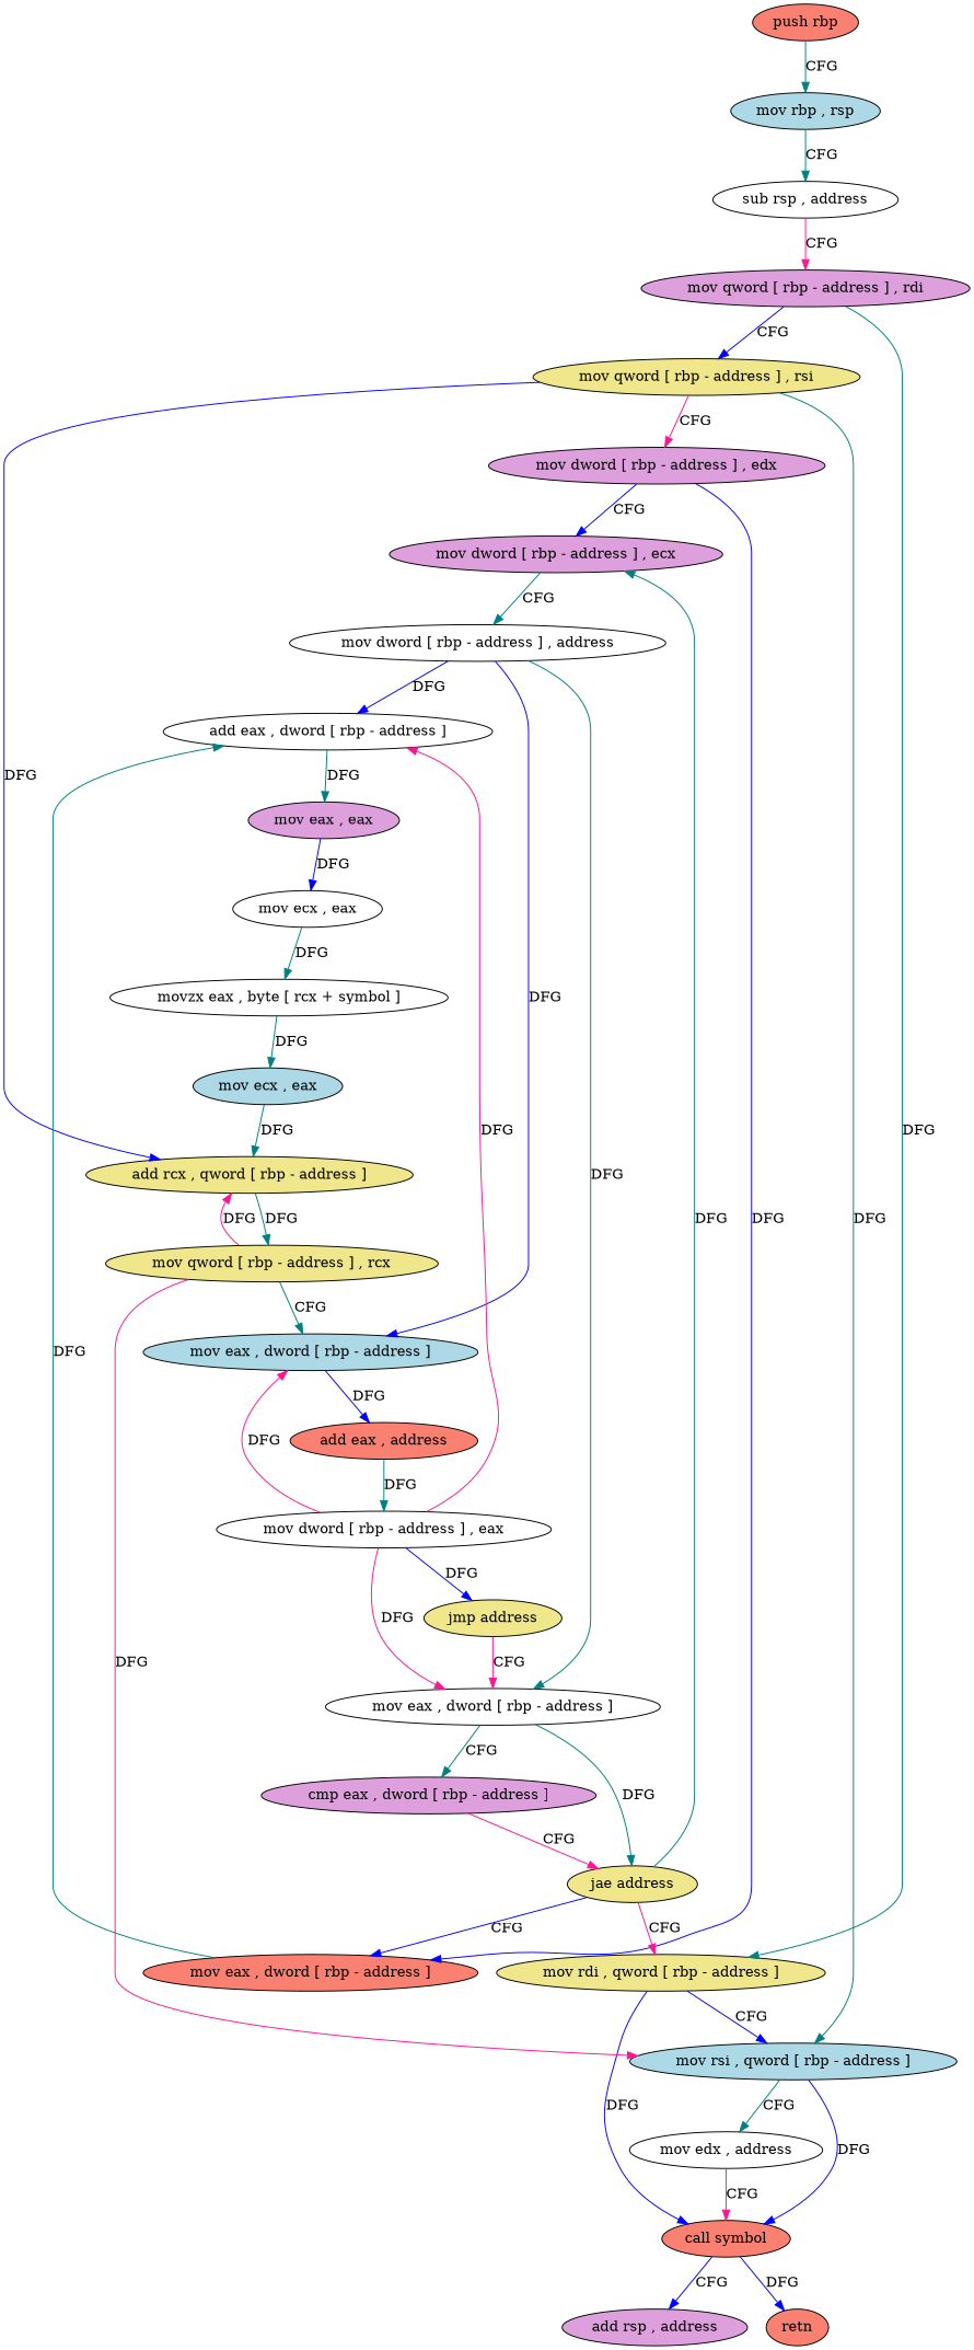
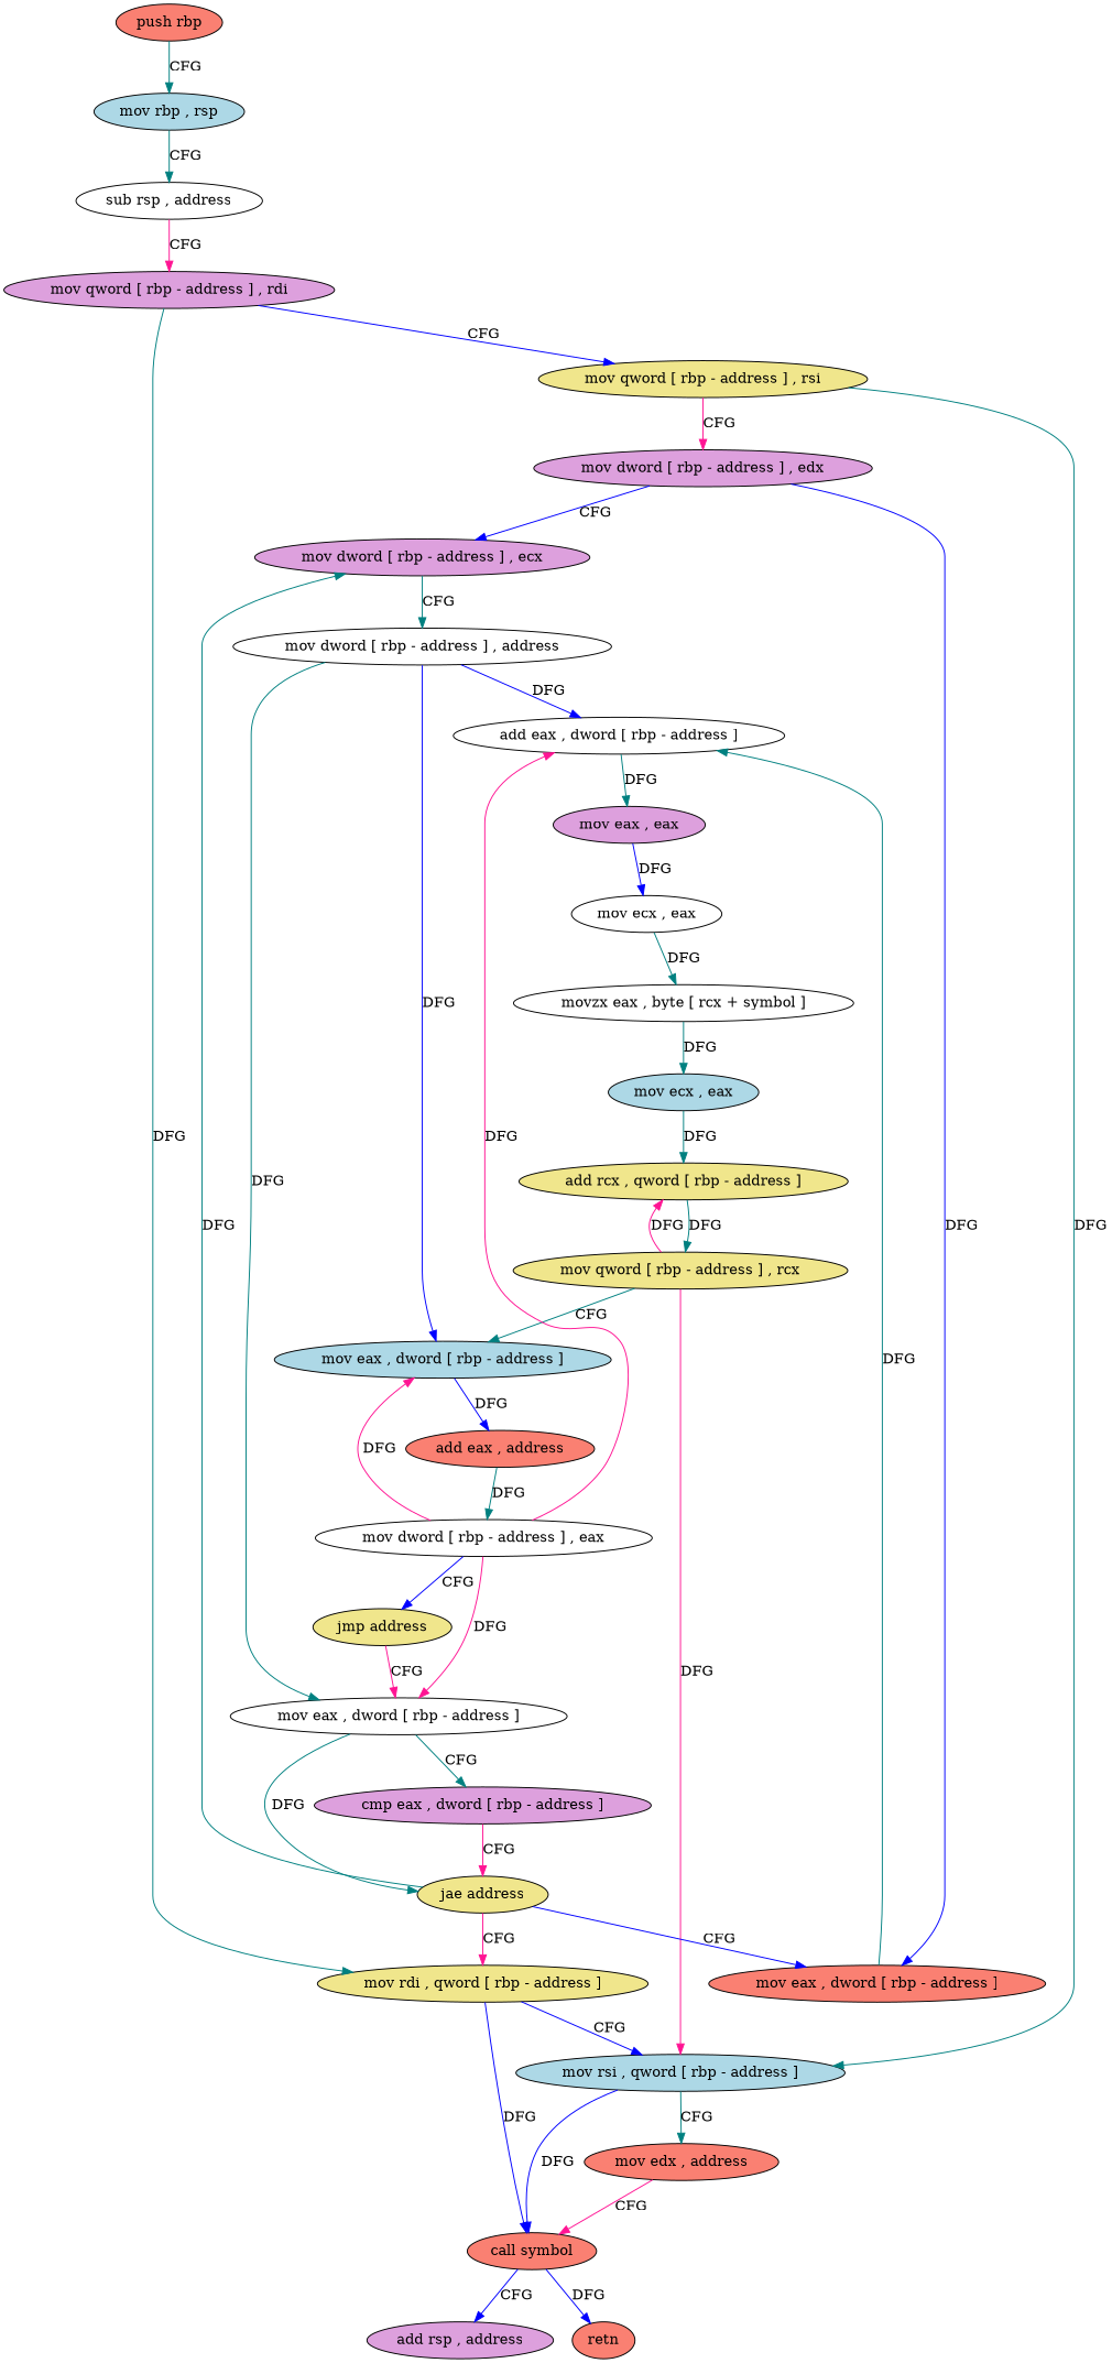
  digraph {
    node [fillcolor=white style=filled]
    edge [color=teal]
    n1 [fillcolor=salmon label="push rbp"]
    n2 [fillcolor=lightblue label="mov rbp , rsp"]
    n3 [label="sub rsp , address"]
    n4 [fillcolor=plum label="mov qword [ rbp - address ] , rdi"]
    n5 [fillcolor=khaki label="mov qword [ rbp - address ] , rsi"]
    n6 [fillcolor=khaki label="mov rdi , qword [ rbp - address ]"]
    n7 [fillcolor=plum label="mov dword [ rbp - address ] , edx"]
    n8 [fillcolor=lightblue label="mov rsi , qword [ rbp - address ]"]
    n9 [fillcolor=khaki label="add rcx , qword [ rbp - address ]"]
    n10 [fillcolor=salmon label="call symbol"]
    n11 [fillcolor=plum label="mov dword [ rbp - address ] , ecx"]
    n12 [fillcolor=salmon label="mov eax , dword [ rbp - address ]"]
-   n13 [label="mov edx , address"]
+   n13 [fillcolor=salmon label="mov edx , address"]
    n14 [fillcolor=khaki label="mov qword [ rbp - address ] , rcx"]
    n15 [label="mov dword [ rbp - address ] , address"]
    n16 [label="add eax , dword [ rbp - address ]"]
    n17 [label="mov eax , dword [ rbp - address ]"]
    n18 [fillcolor=lightblue label="mov eax , dword [ rbp - address ]"]
    n19 [fillcolor=khaki label="jae address"]
    n20 [fillcolor=plum label="cmp eax , dword [ rbp - address ]"]
    n21 [fillcolor=plum label="mov eax , eax"]
    n22 [fillcolor=salmon label="add eax , address"]
    n23 [fillcolor=plum label="add rsp , address"]
    n24 [fillcolor=salmon label=retn]
    n25 [label="mov ecx , eax"]
    n26 [label="movzx eax , byte [ rcx + symbol ]"]
    n27 [fillcolor=lightblue label="mov ecx , eax"]
    n28 [label="mov dword [ rbp - address ] , eax"]
    n29 [fillcolor=khaki label="jmp address"]
    n1 -> n2 [label=CFG]
    n2 -> n3 [label=CFG]
    n3 -> n4 [color=deeppink label=CFG]
    n4 -> n5 [color=blue label=CFG]
    n4 -> n6 [label=DFG]
    n5 -> n7 [color=deeppink label=CFG]
    n5 -> n8 [label=DFG]
-   n5 -> n9 [color=blue label=DFG]
    n6 -> n8 [color=blue label=CFG]
    n6 -> n10 [color=blue label=DFG]
    n7 -> n11 [color=blue label=CFG]
    n7 -> n12 [color=blue label=DFG]
    n8 -> n10 [color=blue label=DFG]
    n8 -> n13 [label=CFG]
    n9 -> n14 [label=DFG]
    n10 -> n23 [color=blue label=CFG]
    n10 -> n24 [color=blue label=DFG]
    n11 -> n15 [label=CFG]
    n12 -> n16 [label=DFG]
    n13 -> n10 [color=deeppink label=CFG]
    n14 -> n8 [color=deeppink label=DFG]
    n14 -> n9 [color=deeppink label=DFG]
    n14 -> n18 [label=CFG]
    n15 -> n16 [color=blue label=DFG]
    n15 -> n17 [label=DFG]
    n15 -> n18 [color=blue label=DFG]
    n16 -> n21 [label=DFG]
    n17 -> n19 [label=DFG]
    n17 -> n20 [label=CFG]
    n18 -> n22 [color=blue label=DFG]
    n19 -> n6 [color=deeppink label=CFG]
    n19 -> n11 [label=DFG]
    n19 -> n12 [color=blue label=CFG]
    n20 -> n19 [color=deeppink label=CFG]
    n21 -> n25 [color=blue label=DFG]
    n22 -> n28 [label=DFG]
    n25 -> n26 [label=DFG]
    n26 -> n27 [label=DFG]
    n27 -> n9 [label=DFG]
    n28 -> n16 [color=deeppink label=DFG]
    n28 -> n17 [color=deeppink label=DFG]
    n28 -> n18 [color=deeppink label=DFG]
-   n28 -> n29 [color=blue label=DFG]
+   n28 -> n29 [color=blue label=CFG]
    n29 -> n17 [color=deeppink label=CFG]
  }
